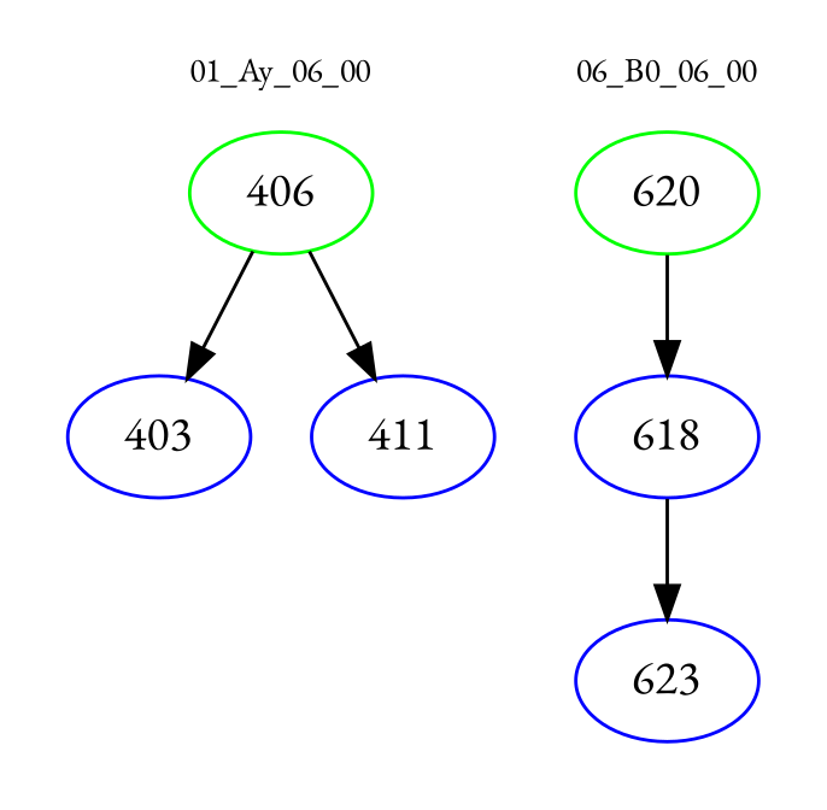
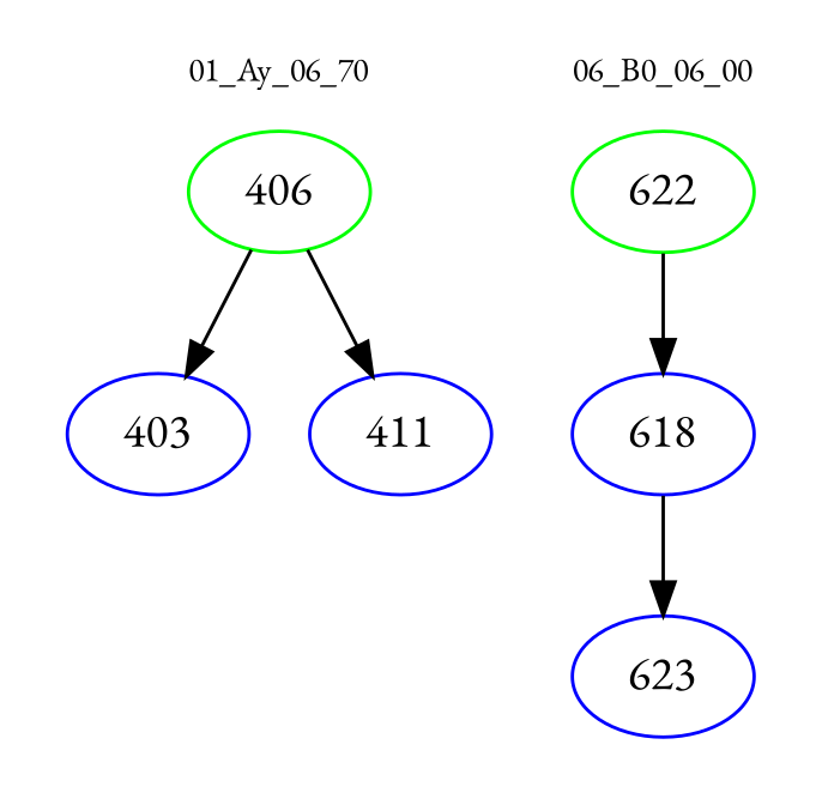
  digraph {
    fontname="EB Garamond"
    node [color=blue fontname="EB Garamond"]
    edge [color=black fontname="EB Garamond"]
    n1 [color=green label=406]
    n2 [label=403]
    n3 [label=411]
-   n4 [color=green label=620]
+   n4 [color=green label=622]
    n5 [label=618]
    n6 [label=623]
    subgraph cluster_1 {
      color=white
      fontsize=10
-     label="01_Ay_06_00"
+     label="01_Ay_06_70"
      n1
      n2
      n3
    }
    subgraph cluster_2 {
      color=white
      fontsize=10
      label="06_B0_06_00"
      n4
      n5
      n6
    }
    n1 -> n2
    n1 -> n3
    n4 -> n5
    n5 -> n6
  }
